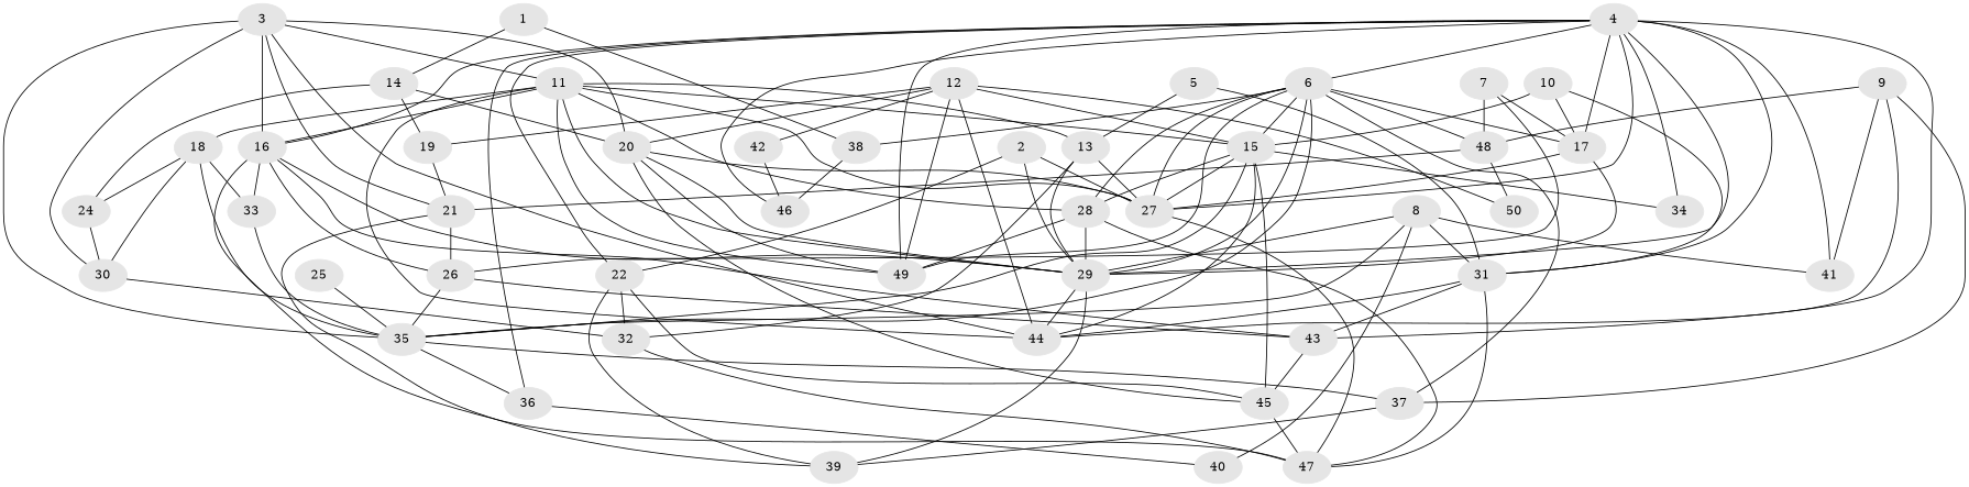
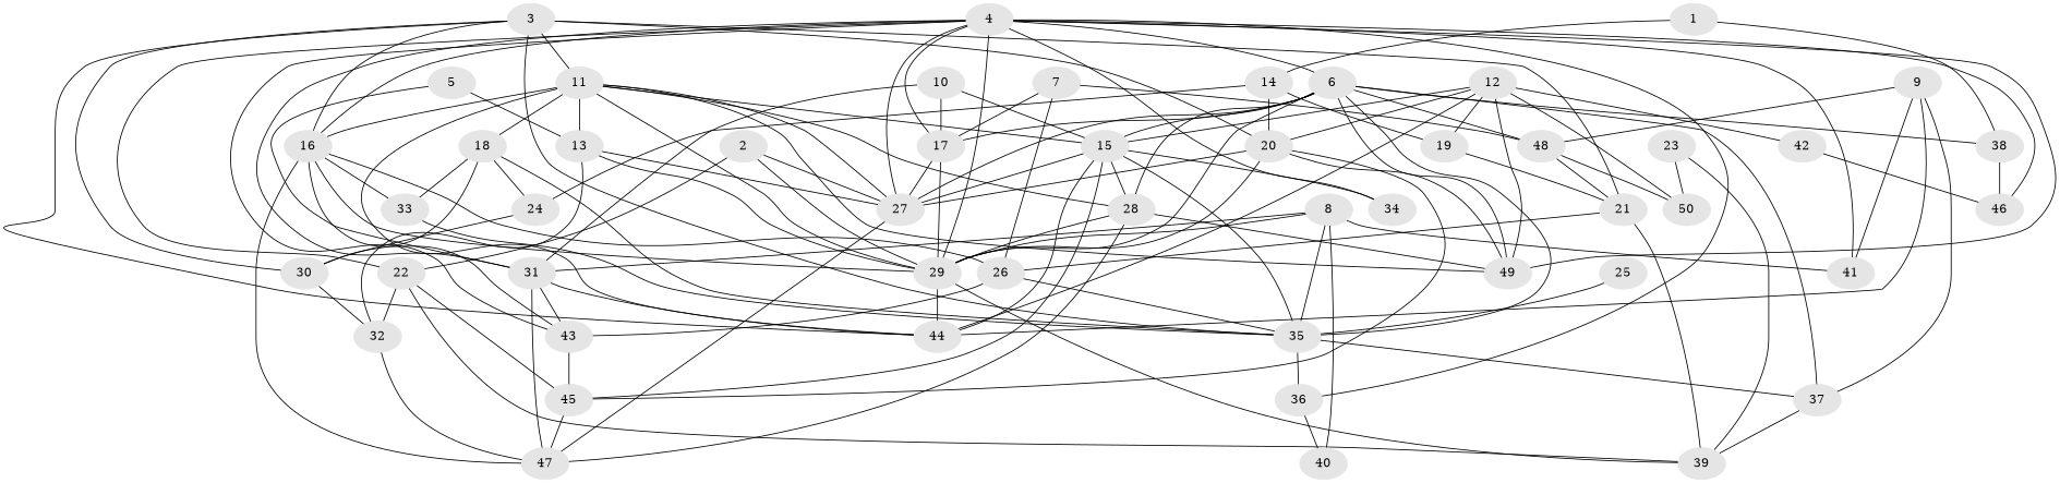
  graph {
    node [color=gray90 style=filled]
    edge [weight=1.0]
    1
    14
    38
    20
    19
    24
    46
    2
    22
    27
    29
    32
    45
    39
    47
    44
    3
    11
    16
    21
    30
    35
    49
    13
    15
    28
    18
    43
    26
    33
    36
    37
    4
    6
    17
    31
    34
    41
    48
    40
    5
    50
    7
    8
    9
    10
    12
    42
+   23
    25
    1 -- 14
    1 -- 38
    14 -- 20
    14 -- 19
    14 -- 24
    38 -- 46
    20 -- 27 [weight=2.0]
    20 -- 29
    20 -- 45
    20 -- 49
    19 -- 21
    24 -- 30
    2 -- 22
    2 -- 27
    2 -- 29
    22 -- 32
    22 -- 45
    22 -- 39
    27 -- 47
    29 -- 39
    29 -- 44
    32 -- 47
    45 -- 47
    3 -- 20
    3 -- 44
    3 -- 11
    3 -- 16 [weight=2.0]
    3 -- 21
    3 -- 30
    3 -- 35 [weight=2.0]
    11 -- 27
    11 -- 29
    11 -- 44 [weight=2.0]
    11 -- 16
    11 -- 49
    11 -- 13
    11 -- 15
    11 -- 28
    11 -- 18 [weight=2.0]
    16 -- 29
    16 -- 47
    16 -- 43
    16 -- 26
    16 -- 33
    21 -- 39
    21 -- 26
    30 -- 32
    35 -- 36
    35 -- 37
    13 -- 27
    13 -- 29
    13 -- 32
    15 -- 27 [weight=2.0]
    15 -- 45
    15 -- 44
    15 -- 35
    15 -- 28
    15 -- 34
    28 -- 29 [weight=2.0]
    28 -- 47
    28 -- 49
    18 -- 24
    18 -- 30
    18 -- 35
    18 -- 33 [weight=2.0]
    43 -- 45
    26 -- 35
    26 -- 43
    33 -- 35
    36 -- 40
    37 -- 39
    4 -- 46
    4 -- 22
    4 -- 27
    4 -- 29 [weight=2.0]
    4 -- 16
    4 -- 49
    4 -- 43
    4 -- 36
    4 -- 6
    4 -- 17
    4 -- 31
    4 -- 34
    4 -- 41
    6 -- 38 [weight=2.0]
    6 -- 27
    6 -- 29
    6 -- 35
    6 -- 49
    6 -- 15
    6 -- 28
    6 -- 37
    6 -- 17
    6 -- 48
    17 -- 27
    17 -- 29
    31 -- 47
    31 -- 44
    31 -- 43
    48 -- 21
    48 -- 50
    5 -- 13
    5 -- 31
    7 -- 26
    7 -- 17
    7 -- 48
    8 -- 29
    8 -- 35
    8 -- 31
    8 -- 41
    8 -- 40
    9 -- 44 [weight=2.0]
    9 -- 37
    9 -- 41
    9 -- 48
    10 -- 15
    10 -- 17
    10 -- 31
    12 -- 20
    12 -- 19
    12 -- 44
    12 -- 49 [weight=2.0]
    12 -- 15
    12 -- 50
    12 -- 42 [weight=2.0]
    42 -- 46
+   23 -- 39
+   23 -- 50
    25 -- 35 [weight=2.0]
  }
